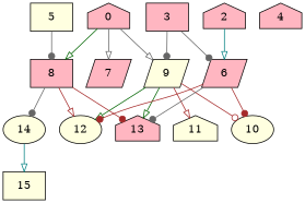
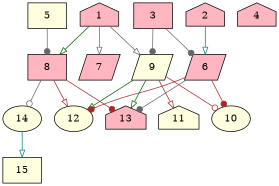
  digraph {
    node [alpha=0.02 fillcolor=lightpink shape=house style=filled]
    edge [arrowhead=onormal color=gray40]
-   1 [alpha=0.20 expect_size=26800128 label=0]
+   1 [alpha=0.20 expect_size=26800128]
    7 [alpha=0.05 expect_size=36807680 shape=parallelogram]
    8 [alpha=0.09 expect_size=11619328 shape=box]
    9 [alpha=0.14 expect_size=33631232 fillcolor=lightyellow shape=parallelogram]
    12 [alpha=0.19 expect_size=13263872 fillcolor=lightyellow shape=ellipse]
    13 [expect_size=12472320]
    14 [alpha=0.13 expect_size=29087744 fillcolor=lightyellow shape=ellipse]
    10 [expect_size=49003520 fillcolor=lightyellow shape=ellipse]
    11 [alpha=0.11 expect_size=13286400 fillcolor=lightyellow]
    15 [alpha=0.06 expect_size=34709504 fillcolor=lightyellow shape=box]
    2 [alpha=0.20 expect_size=40363008]
    6 [alpha=0.18 expect_size=28539904 shape=parallelogram]
    3 [alpha=0.07 expect_size=18319360 shape=box]
    4 [expect_size=44091392]
    5 [alpha=0.16 expect_size=25392128 fillcolor=lightyellow shape=box]
    1 -> 7
    1 -> 8 [color=darkgreen]
    1 -> 9
    8 -> 12 [color=brown]
    8 -> 13 [arrowhead=dot color=brown]
-   8 -> 14 [arrowhead=dot]
+   8 -> 14 [arrowhead=odot]
    9 -> 12 [color=darkgreen]
    9 -> 13 [color=darkgreen]
    9 -> 10 [arrowhead=odot color=brown]
    9 -> 11 [color=brown]
    14 -> 15 [color=teal]
    2 -> 6 [color=teal]
    6 -> 12 [arrowhead=dot color=brown]
    6 -> 13 [arrowhead=dot]
    6 -> 10 [arrowhead=dot color=brown]
    3 -> 9 [arrowhead=dot]
    3 -> 6 [arrowhead=dot]
    5 -> 8 [arrowhead=dot]
  }
